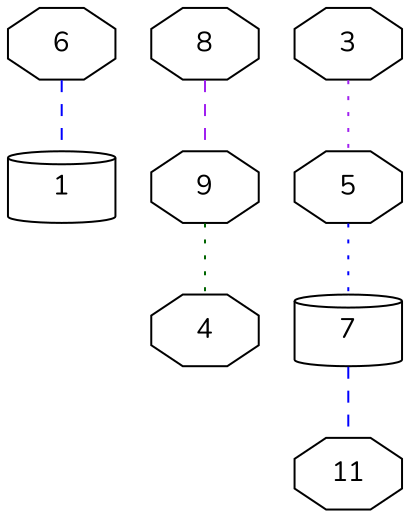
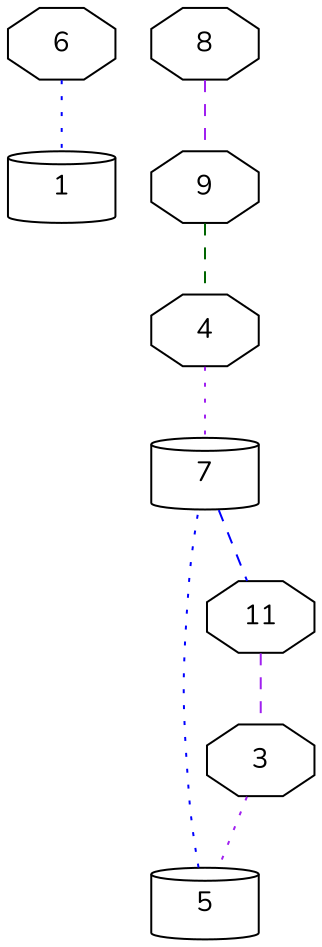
  graph {
    fontname=Nunito
    node [fillcolor=white fontname=Nunito shape=octagon]
    edge [color=purple fontname=Nunito style=dashed]
    1 [shape=cylinder]
    8
    9
-   5
+   5 [shape=cylinder]
    3
    7 [shape=cylinder]
    4
    n8 [label=11]
    6
    8 -- 9
-   9 -- 4 [color=darkgreen style=dotted]
+   9 -- 4 [color=darkgreen]
    5 -- 7 [color=blue style=dotted]
    3 -- 5 [style=dotted]
    7 -- n8 [color=blue]
-   6 -- 1 [color=blue]
+   4 -- 7 [style=dotted]
+   n8 -- 3
+   6 -- 1 [color=blue style=dotted]
  }
